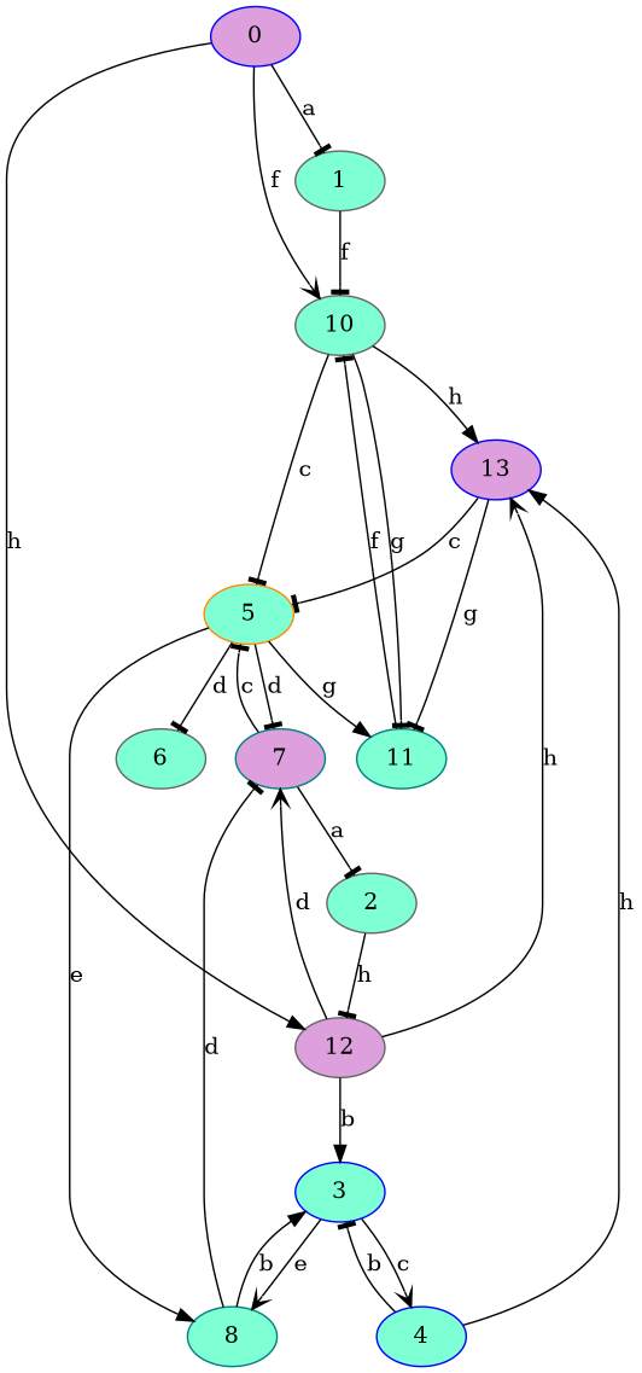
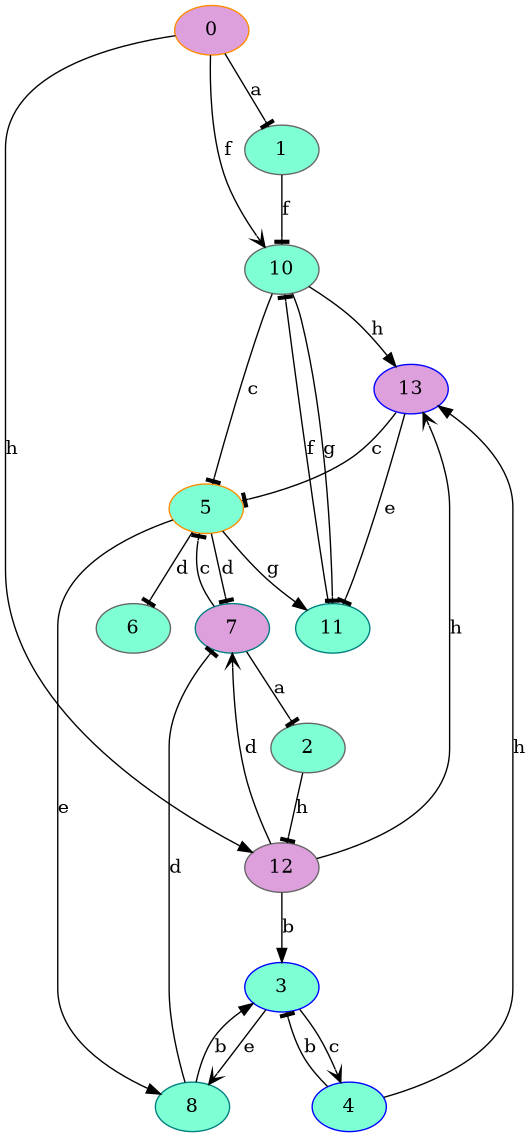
  strict digraph {
    node [color=gray40 fillcolor=aquamarine style=filled]
    edge [arrowhead=tee]
    1
    10
    13 [color=blue fillcolor=plum]
    5 [color=darkorange]
    11 [color=teal]
    12 [fillcolor=plum]
    2
    3 [color=blue]
    7 [color=teal fillcolor=plum]
    4 [color=blue]
    8 [color=teal]
    6
-   0 [color=blue fillcolor=plum]
+   0 [color=darkorange fillcolor=plum]
    1 -> 10 [label=f]
    10 -> 13 [arrowhead=normal label=h]
    10 -> 5 [label=c]
    10 -> 11 [label=g]
    13 -> 5 [label=c]
-   13 -> 11 [label=g]
+   13 -> 11 [label=e]
    5 -> 11 [arrowhead=normal label=g]
    5 -> 7 [label=d]
    5 -> 8 [arrowhead=normal label=e]
    5 -> 6 [label=d]
    11 -> 10 [label=f]
    12 -> 13 [arrowhead=vee label=h]
    12 -> 3 [arrowhead=normal label=b]
    12 -> 7 [arrowhead=vee label=d]
    2 -> 12 [label=h]
    3 -> 4 [arrowhead=vee label=c]
    3 -> 8 [arrowhead=vee label=e]
    7 -> 5 [label=c]
    7 -> 2 [label=a]
    4 -> 13 [arrowhead=normal label=h]
    4 -> 3 [label=b]
    8 -> 3 [arrowhead=normal label=b]
    8 -> 7 [label=d]
    0 -> 1 [label=a]
    0 -> 10 [arrowhead=vee label=f]
    0 -> 12 [arrowhead=normal label=h]
  }
